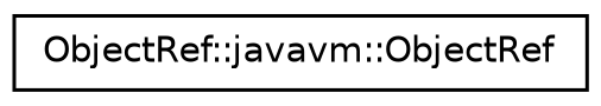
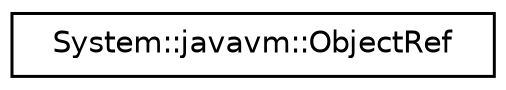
  digraph {
    rankdir=LR
-   n1 [color=black fillcolor=white fontname=Helvetica fontsize=10 height=0.2 label="ObjectRef::javavm::ObjectRef" shape=record style=filled width=0.4]
+   n1 [color=black fillcolor=white fontname=Helvetica fontsize=10 height=0.2 label="System::javavm::ObjectRef" shape=record style=filled width=0.4]
  }
